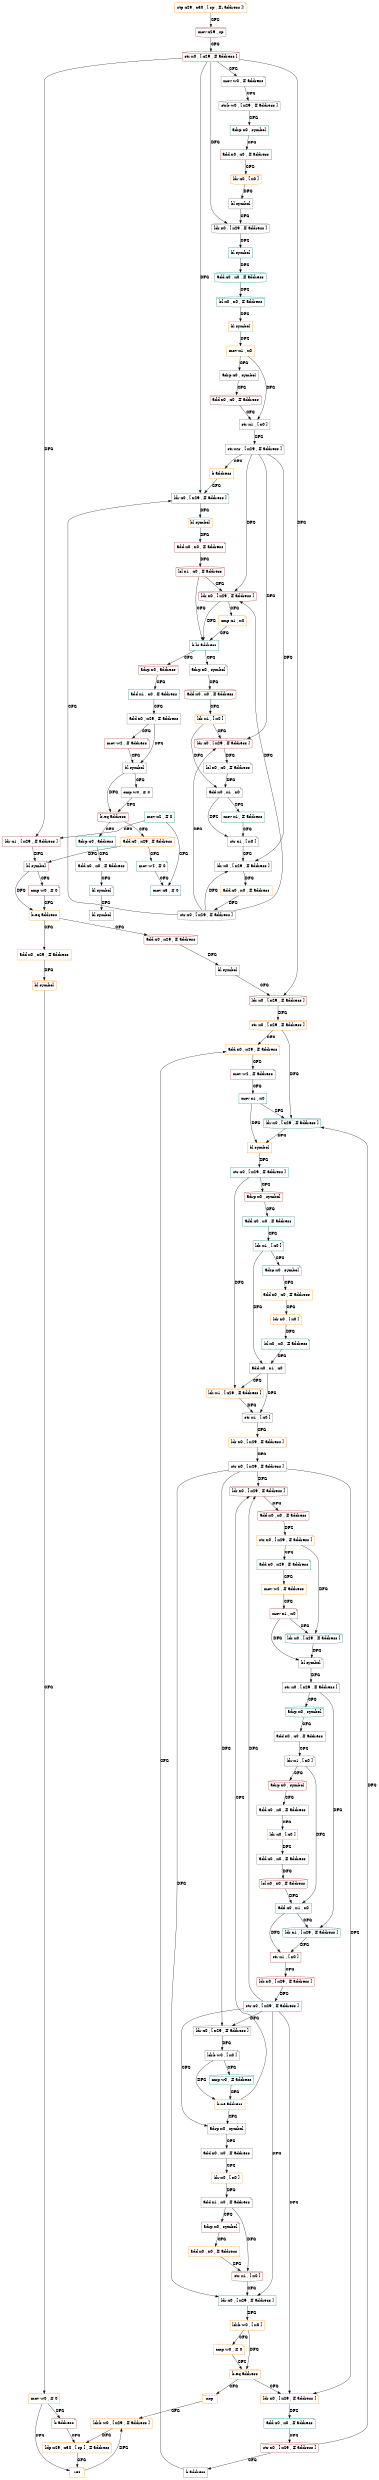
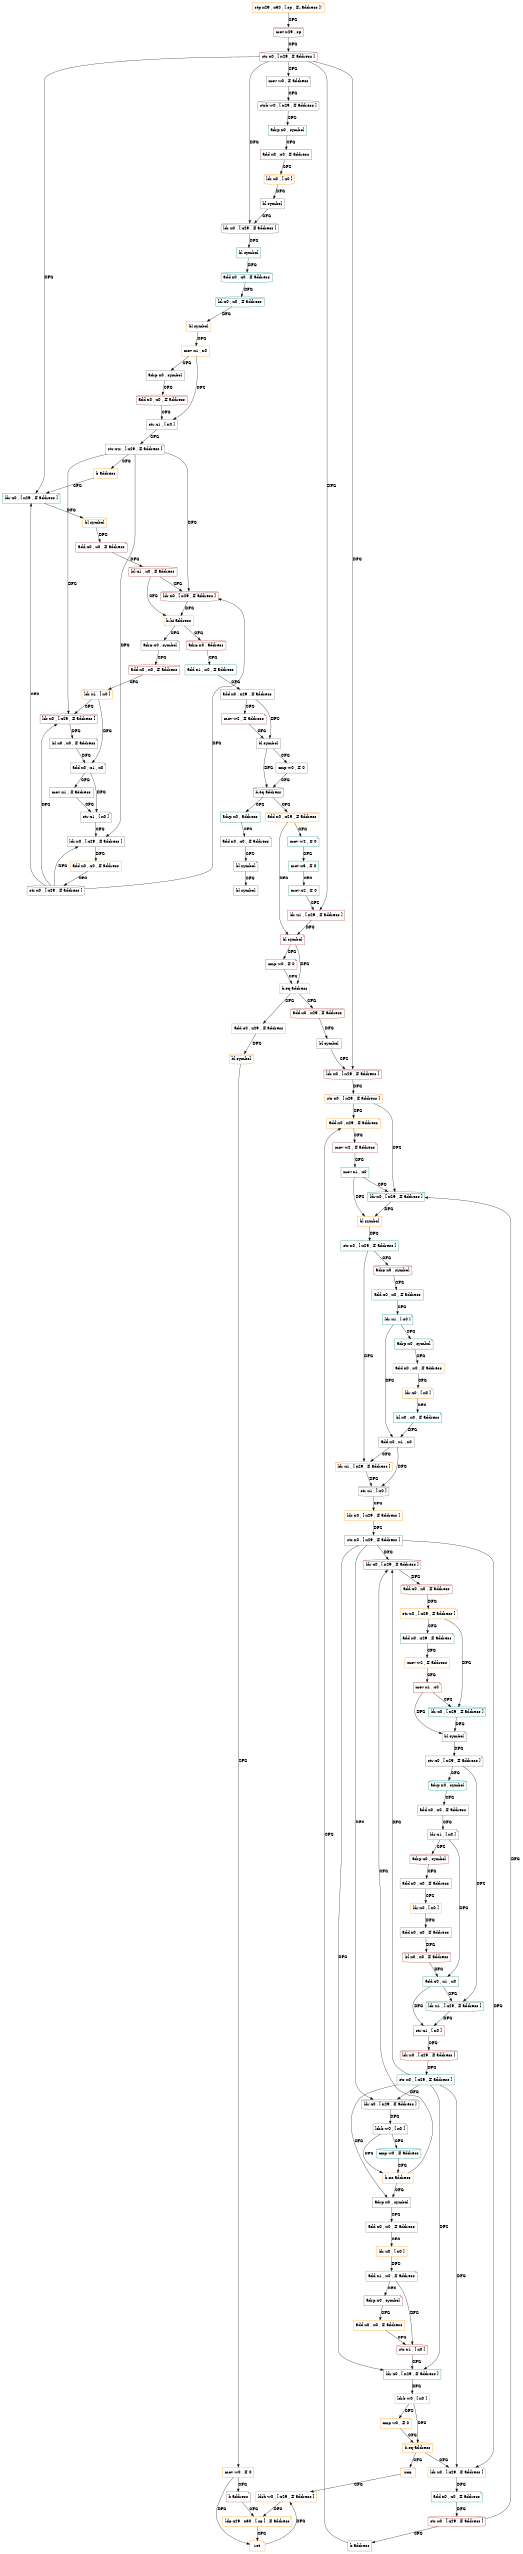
  digraph {
    node [color=darkorange shape=box]
    n1 [label="stp x29 , x30 , [ sp , #- address ]!" shape=note]
    n2 [color=brown label="mov x29 , sp" shape=cylinder]
    n3 [color=brown label="str x0 , [ x29 , # address ]" shape=cylinder]
    n4 [color=gray40 label="mov w0 , # address" shape=note]
    n5 [color=gray40 label="ldr x0 , [ x29 , # address ]" shape=cylinder]
    n6 [color=teal label="ldr x0 , [ x29 , # address ]" shape=note]
    n7 [color=brown label="ldr x1 , [ x29 , # address ]"]
    n8 [color=brown label="ldr x0 , [ x29 , # address ]" shape=cylinder]
    n9 [color=gray40 label="strb w0 , [ x29 , # address ]" shape=cylinder]
    n10 [color=teal label="bl symbol"]
    n11 [label="bl symbol" shape=cylinder]
    n12 [color=brown label="bl symbol" shape=note]
    n13 [label="str x0 , [ x29 , # address ]" shape=cylinder]
    n14 [color=teal label="adrp x0 , symbol"]
    n15 [color=brown label="add x0 , x0 , # address"]
    n16 [label="ldr x0 , [ x0 ]" shape=cylinder]
    n17 [color=gray40 label="bl symbol"]
    n18 [color=teal label="add x0 , x0 , # address" shape=cylinder]
    n19 [color=teal label="lsl x0 , x0 , # address" shape=cylinder]
    n20 [label="bl symbol"]
    n21 [label="mov x1 , x0"]
    n22 [color=gray40 label="adrp x0 , symbol"]
    n23 [color=gray40 label="str x1 , [ x0 ]"]
    n24 [color=brown label="add x0 , x0 , # address" shape=cylinder]
    n25 [color=gray40 label="str xzr , [ x29 , # address ]" shape=note]
    n26 [label="b address"]
    n27 [color=brown label="ldr x0 , [ x29 , # address ]" shape=cylinder]
    n28 [color=brown label="ldr x0 , [ x29 , # address ]" shape=cylinder]
    n29 [color=gray40 label="ldr x0 , [ x29 , # address ]"]
-   n30 [color=teal label="b.hi address"]
-   n31 [label="cmp x1 , x0" shape=note]
+   n30 [label="b.hi address"]
    n32 [color=gray40 label="lsl x0 , x0 , # address" shape=note]
    n33 [label="add x0 , x0 , # address"]
    n34 [color=brown label="add x0 , x0 , # address" shape=note]
    n35 [color=brown label="lsl x1 , x0 , # address" shape=cylinder]
    n36 [color=gray40 label="adrp x0 , symbol" shape=note]
    n37 [color=brown label="adrp x0 , address" shape=cylinder]
    n38 [color=brown label="add x0 , x0 , # address" shape=cylinder]
    n39 [color=teal label="add x1 , x0 , # address"]
    n40 [label="ldr x1 , [ x0 ]" shape=cylinder]
    n41 [color=gray40 label="add x0 , x29 , # address"]
    n42 [color=gray40 label="add x0 , x1 , x0" shape=note]
    n43 [color=teal label="mov x1 , # address"]
    n44 [color=gray40 label="str x1 , [ x0 ]" shape=note]
    n45 [color=gray40 label="str x0 , [ x29 , # address ]" shape=cylinder]
    n46 [color=brown label="mov w2 , # address" shape=note]
    n47 [color=gray40 label="bl symbol"]
    n48 [color=gray40 label="cmp w0 , # 0"]
    n49 [color=brown label="b.eq address" shape=cylinder]
    n50 [label="add x0 , x29 , # address" shape=cylinder]
    n51 [color=teal label="adrp x0 , address"]
    n52 [color=teal label="mov w4 , # 0" shape=note]
    n53 [color=gray40 label="add x0 , x0 , # address" shape=note]
    n54 [color=teal label="mov x3 , # 0"]
    n55 [color=brown label="cmp w0 , # 0" shape=note]
    n56 [label="b.eq address"]
    n57 [color=teal label="bl symbol" shape=note]
    n58 [color=teal label="mov x2 , # 0"]
    n59 [color=brown label="add x0 , x29 , # address" shape=cylinder]
    n60 [label="add x0 , x29 , # address"]
    n61 [color=gray40 label="bl symbol"]
    n62 [label="bl symbol" shape=cylinder]
    n63 [label="mov w0 , # 0"]
    n64 [color=gray40 label="bl symbol"]
    n65 [label="add x0 , x29 , # address" shape=note]
    n66 [color=teal label="ldr x0 , [ x29 , # address ]" shape=cylinder]
    n67 [color=brown label="mov w2 , # address" shape=note]
    n68 [label="bl symbol"]
    n69 [color=teal label="mov x1 , x0"]
    n70 [color=brown label="b address" shape=note]
    n71 [label=ret shape=note]
    n72 [label="ldp x29 , x30 , [ sp ] , # address" shape=note]
    n73 [label="ldrb w0 , [ x29 , # address ]"]
    n74 [color=gray40 label="adrp x0 , symbol"]
    n75 [color=gray40 label="add x0 , x0 , # address"]
    n76 [label="ldr x0 , [ x0 ]"]
    n77 [color=gray40 label="add x1 , x0 , # address" shape=note]
    n78 [color=brown label="adrp x0 , symbol" shape=note]
    n79 [color=brown label="str x1 , [ x0 ]" shape=cylinder]
    n80 [label="add x0 , x0 , # address"]
    n81 [color=teal label="ldr x0 , [ x29 , # address ]"]
    n82 [label="ldrb w0 , [ x0 ]"]
    n83 [label="cmp w0 , # 0" shape=note]
    n84 [label="b.eq address" shape=cylinder]
    n85 [label=nop shape=cylinder]
    n86 [label="ldr x0 , [ x29 , # address ]" shape=note]
    n87 [color=teal label="add x0 , x0 , # address" shape=note]
    n88 [color=brown label="str x0 , [ x29 , # address ]" shape=cylinder]
    n89 [color=brown label="ldr x0 , [ x29 , # address ]" shape=cylinder]
    n90 [color=brown label="add x0 , x0 , # address" shape=cylinder]
    n91 [label="str x0 , [ x29 , # address ]" shape=note]
    n92 [color=teal label="add x0 , x29 , # address" shape=note]
    n93 [color=teal label="ldr x0 , [ x29 , # address ]" shape=cylinder]
    n94 [label="mov w2 , # address"]
    n95 [color=gray40 label="bl symbol" shape=note]
    n96 [color=brown label="mov x1 , x0" shape=note]
    n97 [color=gray40 label="str x0 , [ x29 , # address ]" shape=note]
    n98 [color=teal label="adrp x0 , symbol" shape=cylinder]
    n99 [color=teal label="ldr x1 , [ x29 , # address ]" shape=cylinder]
    n100 [color=gray40 label="add x0 , x0 , # address"]
    n101 [color=brown label="str x1 , [ x0 ]"]
    n102 [color=gray40 label="ldr x1 , [ x0 ]" shape=note]
    n103 [color=brown label="adrp x0 , symbol" shape=cylinder]
    n104 [color=teal label="add x0 , x1 , x0"]
    n105 [color=gray40 label="add x0 , x0 , # address"]
    n106 [label="ldr x0 , [ x0 ]"]
    n107 [color=gray40 label="add x0 , x0 , # address"]
    n108 [color=brown label="lsl x0 , x0 , # address" shape=cylinder]
    n109 [color=brown label="ldr x0 , [ x29 , # address ]" shape=cylinder]
    n110 [color=teal label="str x0 , [ x29 , # address ]"]
    n111 [color=gray40 label="ldr x0 , [ x29 , # address ]" shape=cylinder]
    n112 [color=gray40 label="ldrb w0 , [ x0 ]" shape=note]
    n113 [color=gray40 label="b address"]
    n114 [color=teal label="str x0 , [ x29 , # address ]"]
    n115 [color=brown label="adrp x0 , symbol" shape=cylinder]
    n116 [label="ldr x1 , [ x29 , # address ]" shape=cylinder]
    n117 [color=teal label="add x0 , x0 , # address"]
    n118 [color=gray40 label="str x1 , [ x0 ]" shape=cylinder]
    n119 [color=teal label="ldr x1 , [ x0 ]" shape=note]
    n120 [color=teal label="adrp x0 , symbol" shape=note]
    n121 [color=gray40 label="add x0 , x1 , x0"]
    n122 [label="add x0 , x0 , # address"]
    n123 [label="ldr x0 , [ x0 ]" shape=note]
    n124 [color=teal label="lsl x0 , x0 , # address" shape=note]
    n125 [label="ldr x0 , [ x29 , # address ]"]
    n126 [color=gray40 label="str x0 , [ x29 , # address ]"]
    n127 [color=teal label="cmp w0 , # address" shape=cylinder]
    n128 [label="b.ne address"]
    n1 -> n2 [label=CFG]
    n2 -> n3 [label=CFG]
    n3 -> n4 [label=CFG]
    n3 -> n5 [label=DFG]
    n3 -> n6 [label=DFG]
    n3 -> n7 [label=DFG]
    n3 -> n8 [label=DFG]
    n4 -> n9 [label=CFG]
    n5 -> n10 [label=DFG]
    n6 -> n11 [label=DFG]
    n7 -> n12 [label=DFG]
    n8 -> n13 [label=DFG]
    n9 -> n14 [label=CFG]
    n10 -> n18 [label=DFG]
    n11 -> n34 [label=DFG]
    n12 -> n55 [label=CFG]
    n12 -> n56 [label=DFG]
    n13 -> n65 [label=CFG]
    n13 -> n66 [label=DFG]
    n14 -> n15 [label=CFG]
    n15 -> n16 [label=CFG]
    n16 -> n17 [label=DFG]
    n17 -> n5 [label=CFG]
    n18 -> n19 [label=DFG]
    n19 -> n20 [label=DFG]
    n20 -> n21 [label=DFG]
    n21 -> n22 [label=CFG]
    n21 -> n23 [label=DFG]
    n22 -> n24 [label=CFG]
    n23 -> n25 [label=CFG]
    n24 -> n23 [label=CFG]
    n25 -> n26 [label=CFG]
    n25 -> n27 [label=DFG]
    n25 -> n28 [label=DFG]
    n25 -> n29 [label=DFG]
    n26 -> n6 [label=CFG]
    n27 -> n30 [label=DFG]
-   n27 -> n31 [label=CFG]
    n28 -> n32 [label=DFG]
    n29 -> n33 [label=DFG]
    n30 -> n36 [label=CFG]
    n30 -> n37 [label=CFG]
-   n31 -> n30 [label=CFG]
    n32 -> n42 [label=DFG]
    n33 -> n45 [label=DFG]
    n34 -> n35 [label=DFG]
    n35 -> n27 [label=CFG]
    n35 -> n30 [label=CFG]
    n36 -> n38 [label=CFG]
    n37 -> n39 [label=CFG]
    n38 -> n40 [label=CFG]
    n39 -> n41 [label=CFG]
    n40 -> n28 [label=CFG]
    n40 -> n42 [label=DFG]
    n41 -> n46 [label=CFG]
    n41 -> n47 [label=DFG]
    n42 -> n43 [label=CFG]
    n42 -> n44 [label=DFG]
    n43 -> n44 [label=CFG]
    n44 -> n29 [label=CFG]
    n45 -> n6 [label=CFG]
    n45 -> n27 [label=DFG]
    n45 -> n28 [label=DFG]
    n45 -> n29 [label=DFG]
    n46 -> n47 [label=CFG]
    n47 -> n48 [label=CFG]
    n47 -> n49 [label=DFG]
    n48 -> n49 [label=CFG]
    n49 -> n50 [label=CFG]
    n49 -> n51 [label=CFG]
    n50 -> n12 [label=DFG]
    n50 -> n52 [label=CFG]
    n51 -> n53 [label=CFG]
    n52 -> n54 [label=CFG]
    n53 -> n57 [label=CFG]
-   n58 -> n54 [label=CFG]
+   n54 -> n58 [label=CFG]
    n55 -> n56 [label=CFG]
    n56 -> n59 [label=CFG]
    n56 -> n60 [label=CFG]
    n57 -> n64 [label=CFG]
    n58 -> n7 [label=CFG]
    n59 -> n61 [label=DFG]
    n60 -> n62 [label=DFG]
    n61 -> n8 [label=CFG]
    n62 -> n63 [label=CFG]
    n63 -> n70 [label=CFG]
    n63 -> n71 [label=DFG]
    n65 -> n67 [label=CFG]
    n66 -> n68 [label=DFG]
    n67 -> n69 [label=CFG]
    n68 -> n114 [label=DFG]
    n69 -> n66 [label=CFG]
    n69 -> n68 [label=DFG]
    n70 -> n72 [label=CFG]
    n71 -> n73 [label=DFG]
    n72 -> n71 [label=CFG]
    n73 -> n72 [label=DFG]
    n74 -> n75 [label=CFG]
    n75 -> n76 [label=CFG]
    n76 -> n77 [label=DFG]
    n77 -> n78 [label=CFG]
    n77 -> n79 [label=DFG]
    n78 -> n80 [label=CFG]
    n79 -> n81 [label=CFG]
    n80 -> n79 [label=CFG]
    n81 -> n82 [label=DFG]
    n82 -> n83 [label=CFG]
    n82 -> n84 [label=DFG]
    n83 -> n84 [label=CFG]
    n84 -> n85 [label=CFG]
    n84 -> n86 [label=CFG]
    n85 -> n73 [label=CFG]
    n86 -> n87 [label=DFG]
    n87 -> n88 [label=DFG]
    n88 -> n66 [label=DFG]
    n88 -> n113 [label=CFG]
    n89 -> n90 [label=DFG]
    n90 -> n91 [label=DFG]
    n91 -> n92 [label=CFG]
    n91 -> n93 [label=DFG]
    n92 -> n94 [label=CFG]
    n93 -> n95 [label=DFG]
    n94 -> n96 [label=CFG]
    n95 -> n97 [label=DFG]
    n96 -> n93 [label=CFG]
    n96 -> n95 [label=DFG]
    n97 -> n98 [label=CFG]
    n97 -> n99 [label=DFG]
    n98 -> n100 [label=CFG]
    n99 -> n101 [label=DFG]
    n100 -> n102 [label=CFG]
    n101 -> n109 [label=CFG]
    n102 -> n103 [label=CFG]
    n102 -> n104 [label=DFG]
    n103 -> n105 [label=CFG]
    n104 -> n99 [label=CFG]
    n104 -> n101 [label=DFG]
    n105 -> n106 [label=CFG]
    n106 -> n107 [label=DFG]
    n107 -> n108 [label=DFG]
    n108 -> n104 [label=DFG]
    n109 -> n110 [label=DFG]
    n110 -> n74 [label=CFG]
    n110 -> n81 [label=DFG]
    n110 -> n86 [label=DFG]
    n110 -> n89 [label=DFG]
    n110 -> n111 [label=DFG]
    n111 -> n112 [label=DFG]
    n112 -> n127 [label=CFG]
    n112 -> n128 [label=DFG]
    n113 -> n65 [label=CFG]
    n114 -> n115 [label=CFG]
    n114 -> n116 [label=DFG]
    n115 -> n117 [label=CFG]
    n116 -> n118 [label=DFG]
    n117 -> n119 [label=CFG]
    n118 -> n125 [label=CFG]
    n119 -> n120 [label=CFG]
    n119 -> n121 [label=DFG]
    n120 -> n122 [label=CFG]
    n121 -> n116 [label=CFG]
    n121 -> n118 [label=DFG]
    n122 -> n123 [label=CFG]
    n123 -> n124 [label=DFG]
    n124 -> n121 [label=DFG]
    n125 -> n126 [label=DFG]
    n126 -> n81 [label=DFG]
    n126 -> n86 [label=DFG]
    n126 -> n89 [label=DFG]
    n126 -> n111 [label=DFG]
    n127 -> n128 [label=CFG]
    n128 -> n74 [label=CFG]
    n128 -> n89 [label=CFG]
  }
